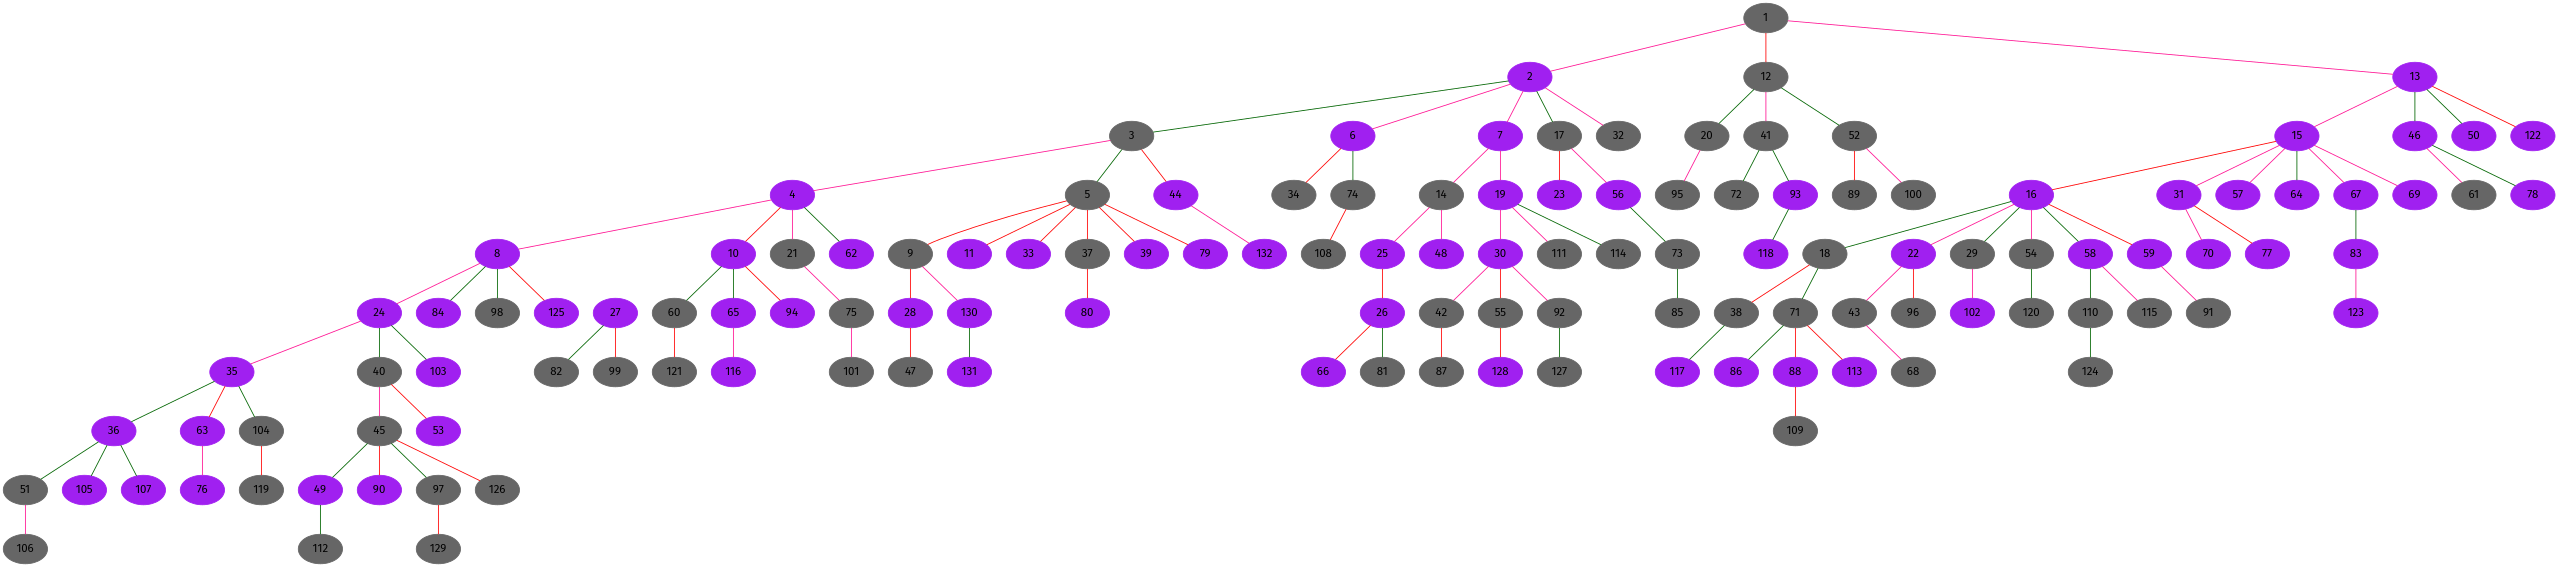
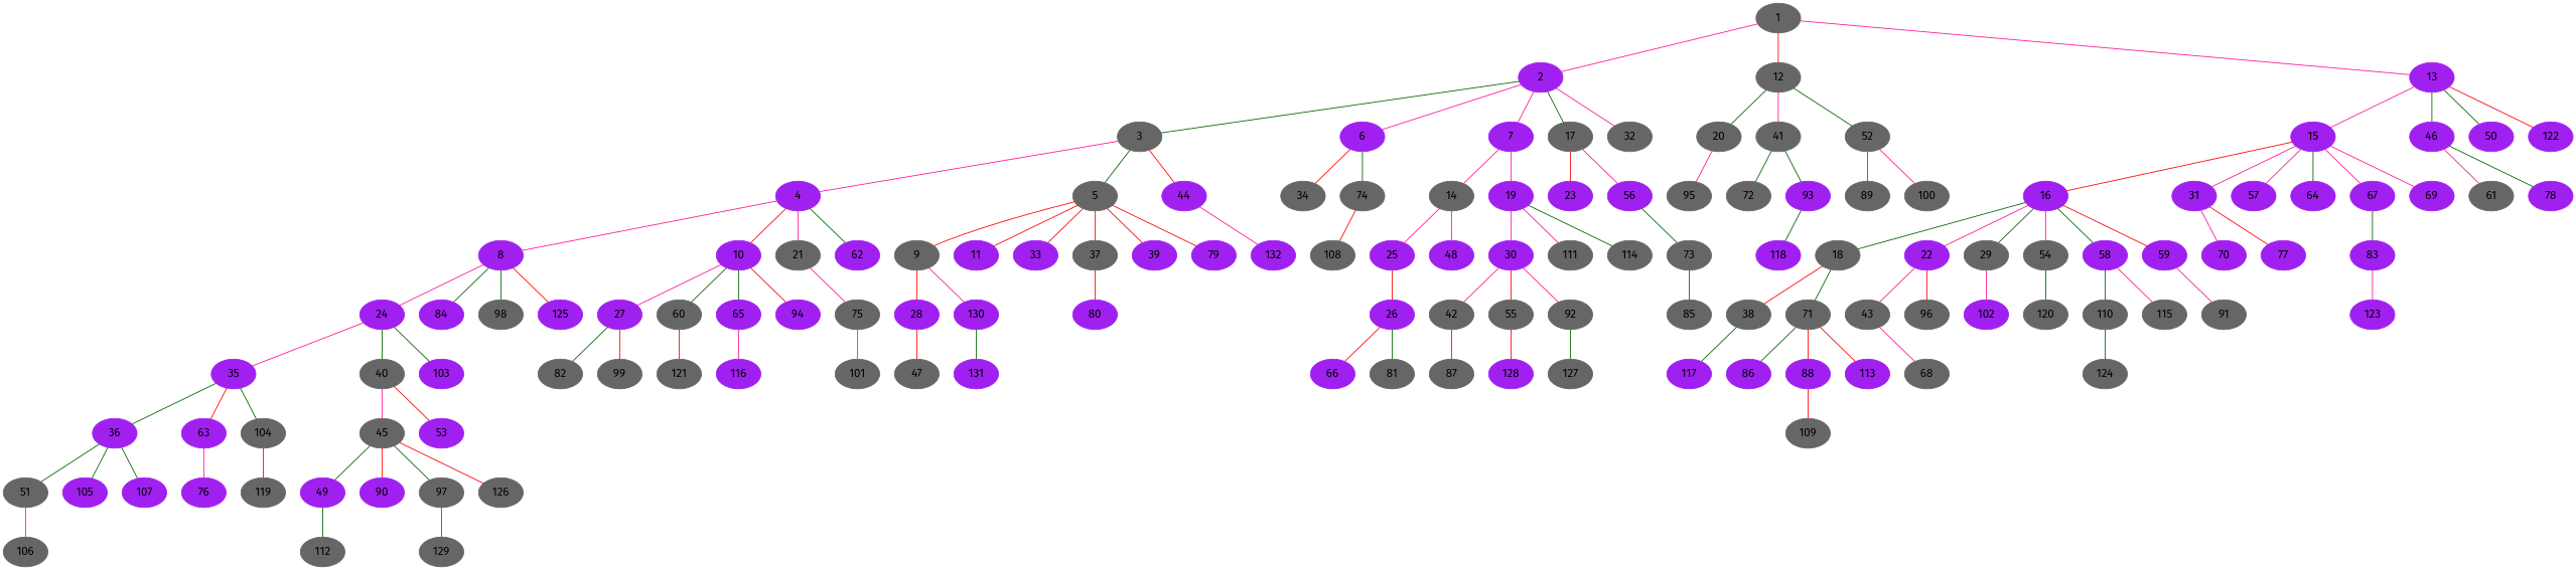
  graph {
    fontname="Fira Sans"
    node [color=purple fontname="Fira Sans" style=filled]
    edge [color=deeppink fontname="Fira Sans"]
    1 [color=gray40]
    2
    12 [color=gray40]
    13
    3 [color=gray40]
    6
    7
    17 [color=gray40]
    32 [color=gray40]
    20 [color=gray40]
    41 [color=gray40]
    52 [color=gray40]
    15
    46
    50
    122
    4
    5 [color=gray40]
    44
    34 [color=gray40]
    74 [color=gray40]
    14 [color=gray40]
    19
    23
    56
    8
    10
    21 [color=gray40]
    62
    9 [color=gray40]
    11
    33
    37 [color=gray40]
    39
    79
    132
    24
    84
    98 [color=gray40]
    125
    27
    60 [color=gray40]
    65
    94
    75 [color=gray40]
    28
    130
    80
    108 [color=gray40]
    25
    48
    30
    111 [color=gray40]
    114 [color=gray40]
    35
    40 [color=gray40]
    103
    47 [color=gray40]
    131
    82 [color=gray40]
    99 [color=gray40]
    121 [color=gray40]
    116
    95 [color=gray40]
    72 [color=gray40]
    93
    89 [color=gray40]
    100 [color=gray40]
    16
    31
    57
    64
    67
    69
    61 [color=gray40]
    78
    26
    18 [color=gray40]
    22
    29 [color=gray40]
    54 [color=gray40]
    58
    59
    70
    77
    83
    38 [color=gray40]
    71 [color=gray40]
    43 [color=gray40]
    96 [color=gray40]
    102
    120 [color=gray40]
    110 [color=gray40]
    115 [color=gray40]
    91 [color=gray40]
    73 [color=gray40]
    117
    86
    88
    113
    42 [color=gray40]
    55 [color=gray40]
    92 [color=gray40]
    101 [color=gray40]
    68 [color=gray40]
    36
    63
    104 [color=gray40]
    45 [color=gray40]
    53
    66
    81 [color=gray40]
    87 [color=gray40]
    128
    127 [color=gray40]
    51 [color=gray40]
    105
    107
    76
    119 [color=gray40]
    106 [color=gray40]
    49
    90
    97 [color=gray40]
    126 [color=gray40]
    118
    112 [color=gray40]
    129 [color=gray40]
    85 [color=gray40]
    124 [color=gray40]
    123
    109 [color=gray40]
    1 -- 2
    1 -- 12 [color=red]
    1 -- 13
    2 -- 3 [color=darkgreen]
    2 -- 6
    2 -- 7
    2 -- 17 [color=darkgreen]
    2 -- 32
    12 -- 20 [color=darkgreen]
    12 -- 41
    12 -- 52 [color=darkgreen]
    13 -- 15
    13 -- 46 [color=darkgreen]
    13 -- 50 [color=darkgreen]
    13 -- 122 [color=red]
    3 -- 4
    3 -- 5 [color=darkgreen]
    3 -- 44 [color=red]
    6 -- 34 [color=red]
    6 -- 74 [color=darkgreen]
    7 -- 14
    7 -- 19
    17 -- 23 [color=red]
    17 -- 56
    20 -- 95
    41 -- 72 [color=darkgreen]
    41 -- 93 [color=darkgreen]
    52 -- 89 [color=red]
    52 -- 100
    15 -- 16 [color=red]
    15 -- 31
    15 -- 57
    15 -- 64 [color=darkgreen]
    15 -- 67
    15 -- 69
    46 -- 61
    46 -- 78 [color=darkgreen]
    4 -- 8
    4 -- 10 [color=red]
    4 -- 21
    4 -- 62 [color=darkgreen]
    5 -- 9 [color=red]
    5 -- 11 [color=red]
    5 -- 33 [color=red]
    5 -- 37 [color=red]
    5 -- 39 [color=red]
    5 -- 79 [color=red]
    44 -- 132
    74 -- 108 [color=red]
    14 -- 25
    14 -- 48
    19 -- 30
    19 -- 111
    19 -- 114 [color=darkgreen]
    56 -- 73 [color=darkgreen]
    8 -- 24
    8 -- 84 [color=darkgreen]
    8 -- 98 [color=darkgreen]
    8 -- 125 [color=red]
+   10 -- 27
    10 -- 60 [color=darkgreen]
    10 -- 65 [color=darkgreen]
    10 -- 94 [color=red]
    21 -- 75
    9 -- 28 [color=red]
    9 -- 130
    37 -- 80 [color=red]
    24 -- 35
    24 -- 40 [color=darkgreen]
    24 -- 103 [color=darkgreen]
    27 -- 82 [color=darkgreen]
    27 -- 99 [color=red]
    60 -- 121 [color=red]
    65 -- 116
    75 -- 101
    28 -- 47 [color=red]
    130 -- 131 [color=darkgreen]
    25 -- 26 [color=red]
    30 -- 42
    30 -- 55 [color=red]
    30 -- 92
    35 -- 36 [color=darkgreen]
    35 -- 63 [color=red]
    35 -- 104 [color=darkgreen]
    40 -- 45
    40 -- 53 [color=red]
    93 -- 118 [color=darkgreen]
    16 -- 18 [color=darkgreen]
    16 -- 22
    16 -- 29 [color=darkgreen]
    16 -- 54
    16 -- 58 [color=darkgreen]
    16 -- 59 [color=red]
    31 -- 70
    31 -- 77 [color=red]
    67 -- 83 [color=darkgreen]
    26 -- 66 [color=red]
    26 -- 81 [color=darkgreen]
    18 -- 38 [color=red]
    18 -- 71 [color=darkgreen]
    22 -- 43
    22 -- 96 [color=red]
    29 -- 102
    54 -- 120 [color=darkgreen]
    58 -- 110 [color=darkgreen]
    58 -- 115
    59 -- 91
    83 -- 123
    38 -- 117 [color=darkgreen]
    71 -- 86 [color=darkgreen]
    71 -- 88 [color=red]
    71 -- 113 [color=red]
    43 -- 68
    110 -- 124 [color=darkgreen]
    73 -- 85 [color=darkgreen]
    88 -- 109 [color=red]
    42 -- 87 [color=red]
    55 -- 128 [color=red]
    92 -- 127 [color=darkgreen]
    36 -- 51 [color=darkgreen]
    36 -- 105 [color=darkgreen]
    36 -- 107 [color=darkgreen]
    63 -- 76
    104 -- 119 [color=red]
    45 -- 49 [color=darkgreen]
    45 -- 90 [color=red]
    45 -- 97 [color=darkgreen]
    45 -- 126 [color=red]
    51 -- 106
    49 -- 112 [color=darkgreen]
    97 -- 129 [color=red]
  }
